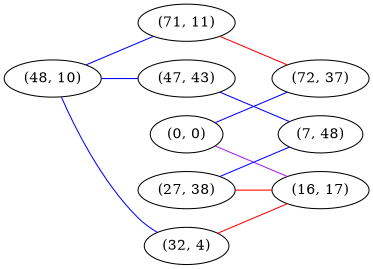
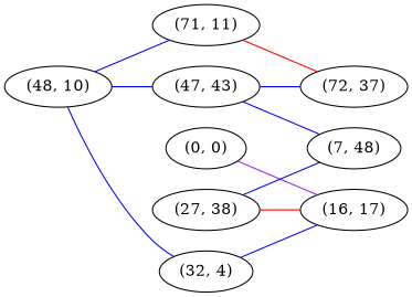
  graph {
    rankdir=LR
    edge [color=blue weight=1]
    n1 [label="(16, 17)"]
    "(0, 0)"
    "(48, 10)"
    "(47, 43)"
    n5 [label="(71, 11)"]
    "(32, 4)"
    "(7, 48)"
    "(72, 37)"
    "(27, 38)"
    "(0, 0)" -- n1 [color=purple weight=4]
    "(48, 10)" -- "(47, 43)"
    "(48, 10)" -- n5 [weight=3]
    "(48, 10)" -- "(32, 4)" [weight=3]
    "(47, 43)" -- "(7, 48)" [weight=3]
-   "(0, 0)" -- "(72, 37)" [weight=3]
+   "(47, 43)" -- "(72, 37)" [weight=3]
    n5 -- "(72, 37)" [color=red]
-   "(32, 4)" -- n1 [color=red]
+   "(32, 4)" -- n1
    "(27, 38)" -- n1 [color=red]
    "(27, 38)" -- "(7, 48)"
  }
